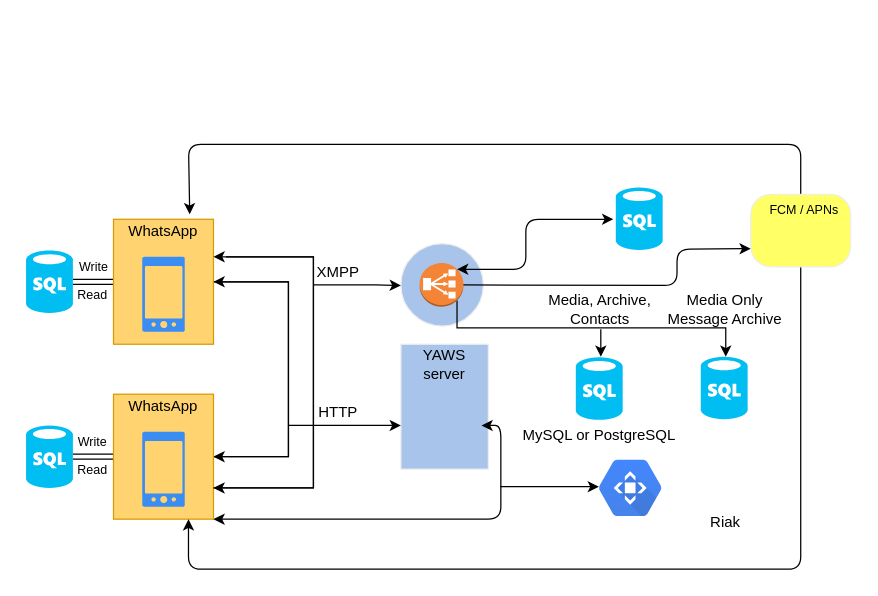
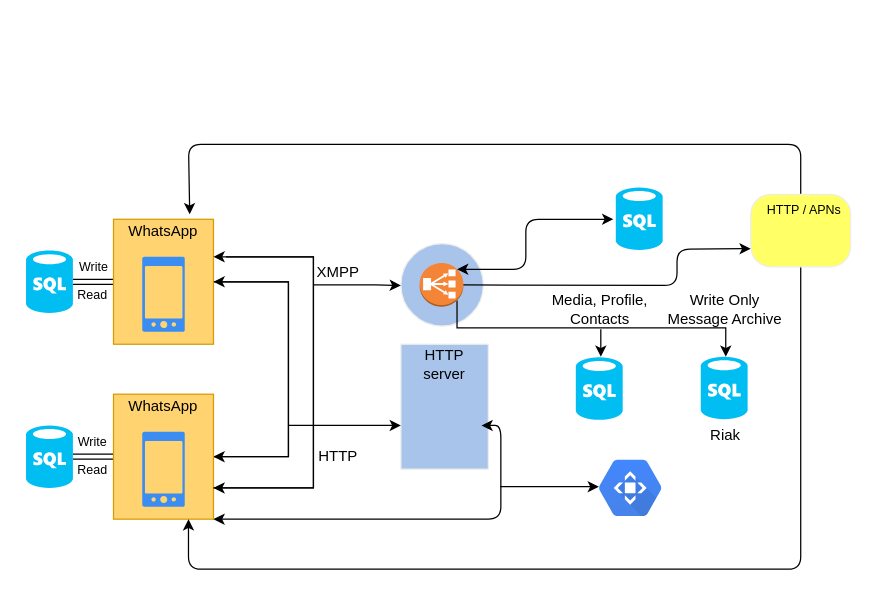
  <mxCell id="0" />
  <mxCell id="1" parent="0" />
  <mxCell id="2" value="" style="ellipse;whiteSpace=wrap;html=1;aspect=fixed;strokeColor=#EDEDED;fillColor=#A9C4EB;shadow=0;" vertex="1" parent="1"><mxGeometry x="320" y="194.5" width="66" height="66" as="geometry" /></mxCell>
  <mxCell id="3" value="" style="rounded=0;whiteSpace=wrap;html=1;fillColor=#A9C4EB;strokeColor=#EDEDED;shadow=0;" vertex="1" parent="1"><mxGeometry x="320" y="275" width="70" height="100" as="geometry" /></mxCell>
  <mxCell id="4" style="edgeStyle=none;shape=link;rounded=0;orthogonalLoop=1;jettySize=auto;html=1;exitX=0;exitY=0.5;exitDx=0;exitDy=0;entryX=1;entryY=0.5;entryDx=0;entryDy=0;entryPerimeter=0;shadow=0;" edge="1" parent="1" source="6" target="15"><mxGeometry relative="1" as="geometry" /></mxCell>
  <mxCell id="5" style="edgeStyle=elbowEdgeStyle;rounded=0;orthogonalLoop=1;jettySize=auto;html=1;exitX=1;exitY=0.5;exitDx=0;exitDy=0;entryX=1;entryY=0.5;entryDx=0;entryDy=0;shadow=0;" edge="1" parent="1" source="6" target="12"><mxGeometry relative="1" as="geometry"><mxPoint x="290" y="365" as="targetPoint" /><Array as="points"><mxPoint x="230" y="295" /></Array></mxGeometry></mxCell>
  <mxCell id="6" value="&lt;blockquote style=&quot;font-size: 10px&quot;&gt;&lt;br&gt;&lt;/blockquote&gt;" style="rounded=0;whiteSpace=wrap;html=1;fillColor=#FFD470;strokeColor=#d79b00;shadow=0;" vertex="1" parent="1"><mxGeometry x="90" y="175" width="80" height="100" as="geometry" /></mxCell>
  <mxCell id="7" value="" style="html=1;aspect=fixed;strokeColor=none;shadow=0;align=center;verticalAlign=top;fillColor=#3B8DF1;shape=mxgraph.gcp2.phone_android" vertex="1" parent="1"><mxGeometry x="113" y="205" width="34" height="60" as="geometry" /></mxCell>
  <mxCell id="8" value="WhatsApp&lt;br&gt;" style="text;html=1;strokeColor=none;fillColor=none;align=center;verticalAlign=middle;whiteSpace=wrap;rounded=0;shadow=0;" vertex="1" parent="1"><mxGeometry x="110" y="175" width="40" height="20" as="geometry" /></mxCell>
  <mxCell id="9" style="edgeStyle=none;shape=link;rounded=0;orthogonalLoop=1;jettySize=auto;html=1;exitX=0;exitY=0.5;exitDx=0;exitDy=0;entryX=1;entryY=0.5;entryDx=0;entryDy=0;entryPerimeter=0;shadow=0;" edge="1" parent="1" source="12" target="16"><mxGeometry relative="1" as="geometry" /></mxCell>
  <mxCell id="10" style="edgeStyle=elbowEdgeStyle;rounded=0;orthogonalLoop=1;jettySize=auto;html=1;exitX=1;exitY=0.5;exitDx=0;exitDy=0;entryX=1;entryY=0.5;entryDx=0;entryDy=0;shadow=0;" edge="1" parent="1" source="12" target="6"><mxGeometry relative="1" as="geometry"><mxPoint x="290" y="225" as="targetPoint" /><Array as="points"><mxPoint x="230" y="245" /><mxPoint x="190" y="225" /></Array></mxGeometry></mxCell>
  <mxCell id="11" style="edgeStyle=orthogonalEdgeStyle;rounded=0;orthogonalLoop=1;jettySize=auto;html=1;shadow=0;" edge="1" parent="1"><mxGeometry relative="1" as="geometry"><mxPoint x="320" y="340" as="targetPoint" /><mxPoint x="230" y="340" as="sourcePoint" /></mxGeometry></mxCell>
  <mxCell id="12" value="&lt;blockquote style=&quot;font-size: 10px&quot;&gt;&lt;br&gt;&lt;/blockquote&gt;" style="rounded=0;whiteSpace=wrap;html=1;fillColor=#FFD470;strokeColor=#d79b00;shadow=0;" vertex="1" parent="1"><mxGeometry x="90" y="315" width="80" height="100" as="geometry" /></mxCell>
  <mxCell id="13" value="" style="html=1;aspect=fixed;strokeColor=none;shadow=0;align=center;verticalAlign=top;fillColor=#3B8DF1;shape=mxgraph.gcp2.phone_android" vertex="1" parent="1"><mxGeometry x="113" y="345" width="34" height="60" as="geometry" /></mxCell>
  <mxCell id="14" value="WhatsApp&lt;br&gt;" style="text;html=1;strokeColor=none;fillColor=none;align=center;verticalAlign=middle;whiteSpace=wrap;rounded=0;shadow=0;" vertex="1" parent="1"><mxGeometry x="110" y="315" width="40" height="20" as="geometry" /></mxCell>
  <mxCell id="15" value="" style="verticalLabelPosition=bottom;html=1;verticalAlign=top;align=center;strokeColor=none;fillColor=#00BEF2;shape=mxgraph.azure.sql_database;shadow=0;" vertex="1" parent="1"><mxGeometry x="20" y="200" width="37.5" height="50" as="geometry" /></mxCell>
  <mxCell id="16" value="" style="verticalLabelPosition=bottom;html=1;verticalAlign=top;align=center;strokeColor=none;fillColor=#00BEF2;shape=mxgraph.azure.sql_database;shadow=0;" vertex="1" parent="1"><mxGeometry x="20" y="340" width="37.5" height="50" as="geometry" /></mxCell>
  <mxCell id="17" value="&lt;font style=&quot;font-size: 10px&quot;&gt;Write&lt;/font&gt;" style="text;html=1;strokeColor=none;fillColor=none;align=center;verticalAlign=middle;whiteSpace=wrap;rounded=0;shadow=0;" vertex="1" parent="1"><mxGeometry x="58" y="205" width="33" height="15" as="geometry" /></mxCell>
  <mxCell id="18" value="&lt;font style=&quot;font-size: 10px&quot;&gt;Read&lt;/font&gt;" style="text;html=1;strokeColor=none;fillColor=none;align=center;verticalAlign=middle;whiteSpace=wrap;rounded=0;shadow=0;" vertex="1" parent="1"><mxGeometry x="57" y="227.5" width="33" height="15" as="geometry" /></mxCell>
  <mxCell id="19" value="&lt;font style=&quot;font-size: 10px&quot;&gt;Write&lt;/font&gt;" style="text;html=1;strokeColor=none;fillColor=none;align=center;verticalAlign=middle;whiteSpace=wrap;rounded=0;shadow=0;" vertex="1" parent="1"><mxGeometry x="57" y="345" width="33" height="15" as="geometry" /></mxCell>
  <mxCell id="20" value="&lt;font style=&quot;font-size: 10px&quot;&gt;Read&lt;/font&gt;" style="text;html=1;strokeColor=none;fillColor=none;align=center;verticalAlign=middle;whiteSpace=wrap;rounded=0;shadow=0;" vertex="1" parent="1"><mxGeometry x="57" y="367.5" width="33" height="15" as="geometry" /></mxCell>
  <mxCell id="21" value="" style="shape=image;html=1;verticalAlign=top;verticalLabelPosition=bottom;labelBackgroundColor=#ffffff;imageAspect=0;aspect=fixed;image=https://cdn2.iconfinder.com/data/icons/whcompare-isometric-web-hosting-servers/50/server-128.png;fillColor=#FFD470;shadow=0;" vertex="1" parent="1"><mxGeometry x="325.5" y="310.5" width="59" height="59" as="geometry" /></mxCell>
- <mxCell id="22" value="YAWS server&lt;br&gt;" style="text;html=1;strokeColor=none;fillColor=none;align=center;verticalAlign=middle;whiteSpace=wrap;rounded=0;shadow=0;" vertex="1" parent="1"><mxGeometry x="335" y="280.5" width="40" height="20" as="geometry" /></mxCell>
- <mxCell id="23" value="HTTP" style="text;html=1;strokeColor=none;fillColor=none;align=center;verticalAlign=middle;whiteSpace=wrap;rounded=0;shadow=0;" vertex="1" parent="1"><mxGeometry x="250" y="320" width="40" height="20" as="geometry" /></mxCell>
+ <mxCell id="22" value="HTTP server&lt;br&gt;" style="text;html=1;strokeColor=none;fillColor=none;align=center;verticalAlign=middle;whiteSpace=wrap;rounded=0;shadow=0;" vertex="1" parent="1"><mxGeometry x="335" y="280.5" width="40" height="20" as="geometry" /></mxCell>
+ <mxCell id="23" value="HTTP" style="text;html=1;strokeColor=none;fillColor=none;align=center;verticalAlign=middle;whiteSpace=wrap;rounded=0;shadow=0;" vertex="1" parent="1"><mxGeometry x="250" y="355" width="40" height="20" as="geometry" /></mxCell>
  <mxCell id="24" style="edgeStyle=elbowEdgeStyle;rounded=0;orthogonalLoop=1;jettySize=auto;html=1;exitX=1;exitY=0.75;exitDx=0;exitDy=0;entryX=1;entryY=0.5;entryDx=0;entryDy=0;shadow=0;" edge="1" parent="1" source="12"><mxGeometry relative="1" as="geometry"><mxPoint x="170" y="205" as="targetPoint" /><mxPoint x="170" y="345" as="sourcePoint" /><Array as="points"><mxPoint x="250" y="275" /><mxPoint x="190" y="205" /></Array></mxGeometry></mxCell>
  <mxCell id="25" style="edgeStyle=orthogonalEdgeStyle;rounded=0;orthogonalLoop=1;jettySize=auto;html=1;shadow=0;" edge="1" parent="1"><mxGeometry relative="1" as="geometry"><mxPoint x="320" y="228" as="targetPoint" /><mxPoint x="250" y="227.5" as="sourcePoint" /><Array as="points"><mxPoint x="300" y="228" /><mxPoint x="300" y="228" /></Array></mxGeometry></mxCell>
  <mxCell id="26" value="XMPP&lt;br&gt;" style="text;html=1;strokeColor=none;fillColor=none;align=center;verticalAlign=middle;whiteSpace=wrap;rounded=0;shadow=0;" vertex="1" parent="1"><mxGeometry x="250" y="207.5" width="40" height="20" as="geometry" /></mxCell>
  <mxCell id="27" style="edgeStyle=elbowEdgeStyle;rounded=0;orthogonalLoop=1;jettySize=auto;html=1;exitX=1;exitY=0.75;exitDx=0;exitDy=0;entryX=1;entryY=0.75;entryDx=0;entryDy=0;shadow=0;" edge="1" parent="1" target="12"><mxGeometry relative="1" as="geometry"><mxPoint x="170" y="270" as="targetPoint" /><mxPoint x="180" y="205" as="sourcePoint" /><Array as="points"><mxPoint x="250" y="295" /><mxPoint x="200" y="20" /></Array></mxGeometry></mxCell>
  <mxCell id="28" style="edgeStyle=elbowEdgeStyle;rounded=0;orthogonalLoop=1;jettySize=auto;elbow=vertical;html=1;exitX=0.855;exitY=0.855;exitDx=0;exitDy=0;exitPerimeter=0;shadow=0;" edge="1" parent="1" source="29"><mxGeometry relative="1" as="geometry"><mxPoint x="580" y="285" as="targetPoint" /></mxGeometry></mxCell>
  <mxCell id="29" value="" style="outlineConnect=0;dashed=0;verticalLabelPosition=bottom;verticalAlign=top;align=center;html=1;shape=mxgraph.aws3.classic_load_balancer;fillColor=#F58536;gradientColor=none;strokeColor=#EDEDED;shadow=0;" vertex="1" parent="1"><mxGeometry x="335" y="210" width="35" height="35" as="geometry" /></mxCell>
- <mxCell id="30" value="Riak&lt;br&gt;" style="text;html=1;strokeColor=none;fillColor=none;align=center;verticalAlign=middle;whiteSpace=wrap;rounded=0;shadow=0;" vertex="1" parent="1"><mxGeometry x="560" y="408" width="40" height="20" as="geometry" /></mxCell>
+ <mxCell id="30" value="Riak&lt;br&gt;" style="text;html=1;strokeColor=none;fillColor=none;align=center;verticalAlign=middle;whiteSpace=wrap;rounded=0;shadow=0;" vertex="1" parent="1"><mxGeometry x="560" y="338" width="40" height="20" as="geometry" /></mxCell>
  <mxCell id="31" value="" style="endArrow=classic;html=1;strokeWidth=1;shadow=0;" edge="1" parent="1"><mxGeometry width="50" height="50" relative="1" as="geometry"><mxPoint x="480" y="263" as="sourcePoint" /><mxPoint x="480" y="285" as="targetPoint" /><Array as="points"><mxPoint x="480" y="285" /></Array></mxGeometry></mxCell>
  <mxCell id="32" value="" style="verticalLabelPosition=bottom;html=1;verticalAlign=top;align=center;strokeColor=none;fillColor=#00BEF2;shape=mxgraph.azure.sql_database;shadow=0;" vertex="1" parent="1"><mxGeometry x="460" y="285.5" width="37.5" height="50" as="geometry" /></mxCell>
  <mxCell id="33" value="" style="verticalLabelPosition=bottom;html=1;verticalAlign=top;align=center;strokeColor=none;fillColor=#00BEF2;shape=mxgraph.azure.sql_database;shadow=0;" vertex="1" parent="1"><mxGeometry x="560" y="285" width="37.5" height="50" as="geometry" /></mxCell>
- <mxCell id="34" value="Media Only Message Archive" style="text;html=1;strokeColor=none;fillColor=none;align=center;verticalAlign=middle;whiteSpace=wrap;rounded=0;shadow=0;" vertex="1" parent="1"><mxGeometry x="529" y="235" width="101" height="23" as="geometry" /></mxCell>
- <mxCell id="35" value="Media, Archive, Contacts" style="text;html=1;strokeColor=none;fillColor=none;align=center;verticalAlign=middle;whiteSpace=wrap;rounded=0;shadow=0;" vertex="1" parent="1"><mxGeometry x="429" y="235" width="101" height="23" as="geometry" /></mxCell>
- <mxCell id="36" value="MySQL or PostgreSQL&lt;br&gt;" style="text;html=1;strokeColor=none;fillColor=none;align=center;verticalAlign=middle;whiteSpace=wrap;rounded=0;shadow=0;" vertex="1" parent="1"><mxGeometry x="404" y="338" width="150" height="20" as="geometry" /></mxCell>
+ <mxCell id="34" value="Write Only Message Archive" style="text;html=1;strokeColor=none;fillColor=none;align=center;verticalAlign=middle;whiteSpace=wrap;rounded=0;shadow=0;" vertex="1" parent="1"><mxGeometry x="529" y="235" width="101" height="23" as="geometry" /></mxCell>
+ <mxCell id="35" value="Media, Profile, Contacts" style="text;html=1;strokeColor=none;fillColor=none;align=center;verticalAlign=middle;whiteSpace=wrap;rounded=0;shadow=0;" vertex="1" parent="1"><mxGeometry x="429" y="235" width="101" height="23" as="geometry" /></mxCell>
  <mxCell id="37" value="" style="endArrow=classic;startArrow=classic;html=1;strokeWidth=1;exitX=0.855;exitY=0.145;exitDx=0;exitDy=0;exitPerimeter=0;shadow=0;" edge="1" parent="1" source="29"><mxGeometry width="50" height="50" relative="1" as="geometry"><mxPoint x="390" y="212.5" as="sourcePoint" /><mxPoint x="490" y="175" as="targetPoint" /><Array as="points"><mxPoint x="420" y="215" /><mxPoint x="420" y="175" /></Array></mxGeometry></mxCell>
  <mxCell id="38" value="" style="verticalLabelPosition=bottom;html=1;verticalAlign=top;align=center;strokeColor=none;fillColor=#00BEF2;shape=mxgraph.azure.sql_database;shadow=0;" vertex="1" parent="1"><mxGeometry x="492" y="149.5" width="37.5" height="50" as="geometry" /></mxCell>
  <mxCell id="39" value="" style="endArrow=classic;startArrow=classic;html=1;strokeWidth=1;exitX=1;exitY=1;exitDx=0;exitDy=0;exitPerimeter=0;shadow=0;" edge="1" parent="1" source="12" target="21"><mxGeometry width="50" height="50" relative="1" as="geometry"><mxPoint x="340" y="432.5" as="sourcePoint" /><mxPoint x="390" y="358" as="targetPoint" /><Array as="points"><mxPoint x="400" y="415" /><mxPoint x="400" y="340" /></Array></mxGeometry></mxCell>
  <mxCell id="40" value="" style="endArrow=classic;html=1;strokeWidth=1;shadow=0;" edge="1" parent="1"><mxGeometry width="50" height="50" relative="1" as="geometry"><mxPoint x="399.5" y="389" as="sourcePoint" /><mxPoint x="478.5" y="389" as="targetPoint" /></mxGeometry></mxCell>
  <mxCell id="41" value="" style="shape=mxgraph.gcp.networking.cloud_cdn;html=1;fillColor=#4387FD;gradientColor=#4683EA;strokeColor=none;verticalLabelPosition=bottom;verticalAlign=top;align=center;shadow=0;" vertex="1" parent="1"><mxGeometry x="478.5" y="367.5" width="50" height="45" as="geometry" /></mxCell>
  <mxCell id="42" value="" style="endArrow=classic;startArrow=classic;html=1;strokeWidth=1;entryX=0.75;entryY=1;entryDx=0;entryDy=0;exitX=1.025;exitY=-0.2;exitDx=0;exitDy=0;exitPerimeter=0;shadow=0;" edge="1" parent="1" source="8" target="12"><mxGeometry width="50" height="50" relative="1" as="geometry"><mxPoint x="140" y="115" as="sourcePoint" /><mxPoint x="70" y="455" as="targetPoint" /><Array as="points"><mxPoint x="150" y="115" /><mxPoint x="640" y="115" /><mxPoint x="640" y="455" /><mxPoint x="150" y="455" /></Array></mxGeometry></mxCell>
  <mxCell id="43" value="" style="rounded=1;whiteSpace=wrap;html=1;strokeColor=#EDEDED;fillColor=#FFFF66;arcSize=28;shadow=0;" vertex="1" parent="1"><mxGeometry x="600" y="155" width="80" height="58" as="geometry" /></mxCell>
  <mxCell id="44" value="" style="shape=image;html=1;verticalAlign=top;verticalLabelPosition=bottom;labelBackgroundColor=#ffffff;imageAspect=0;aspect=fixed;image=https://cdn4.iconfinder.com/data/icons/google-i-o-2016/512/google_firebase-128.png;strokeColor=#EDEDED;fillColor=#FFFF66;shadow=0;" vertex="1" parent="1"><mxGeometry x="609" y="175" width="25" height="25" as="geometry" /></mxCell>
  <mxCell id="45" value="" style="shape=image;html=1;verticalAlign=top;verticalLabelPosition=bottom;labelBackgroundColor=#ffffff;imageAspect=0;aspect=fixed;image=https://cdn3.iconfinder.com/data/icons/picons-social/57/28-appstore-128.png;strokeColor=#EDEDED;fillColor=#FFFF66;shadow=0;" vertex="1" parent="1"><mxGeometry x="640" y="169" width="32" height="32" as="geometry" /></mxCell>
- <mxCell id="46" value="&lt;font style=&quot;font-size: 10px&quot;&gt;FCM / APNs&lt;/font&gt;" style="text;html=1;strokeColor=none;fillColor=none;align=center;verticalAlign=middle;whiteSpace=wrap;rounded=0;shadow=0;" vertex="1" parent="1"><mxGeometry x="606" y="155" width="74" height="23" as="geometry" /></mxCell>
+ <mxCell id="46" value="&lt;font style=&quot;font-size: 10px&quot;&gt;HTTP / APNs&lt;/font&gt;" style="text;html=1;strokeColor=none;fillColor=none;align=center;verticalAlign=middle;whiteSpace=wrap;rounded=0;shadow=0;" vertex="1" parent="1"><mxGeometry x="606" y="155" width="74" height="23" as="geometry" /></mxCell>
  <mxCell id="47" value="" style="endArrow=classic;html=1;strokeWidth=1;entryX=0;entryY=0.75;entryDx=0;entryDy=0;exitX=1;exitY=0.5;exitDx=0;exitDy=0;exitPerimeter=0;shadow=0;" edge="1" parent="1" source="29" target="43"><mxGeometry width="50" height="50" relative="1" as="geometry"><mxPoint x="520.5" y="240" as="sourcePoint" /><mxPoint x="570.5" y="190" as="targetPoint" /><Array as="points"><mxPoint x="541" y="228" /><mxPoint x="541" y="199" /></Array></mxGeometry></mxCell>
